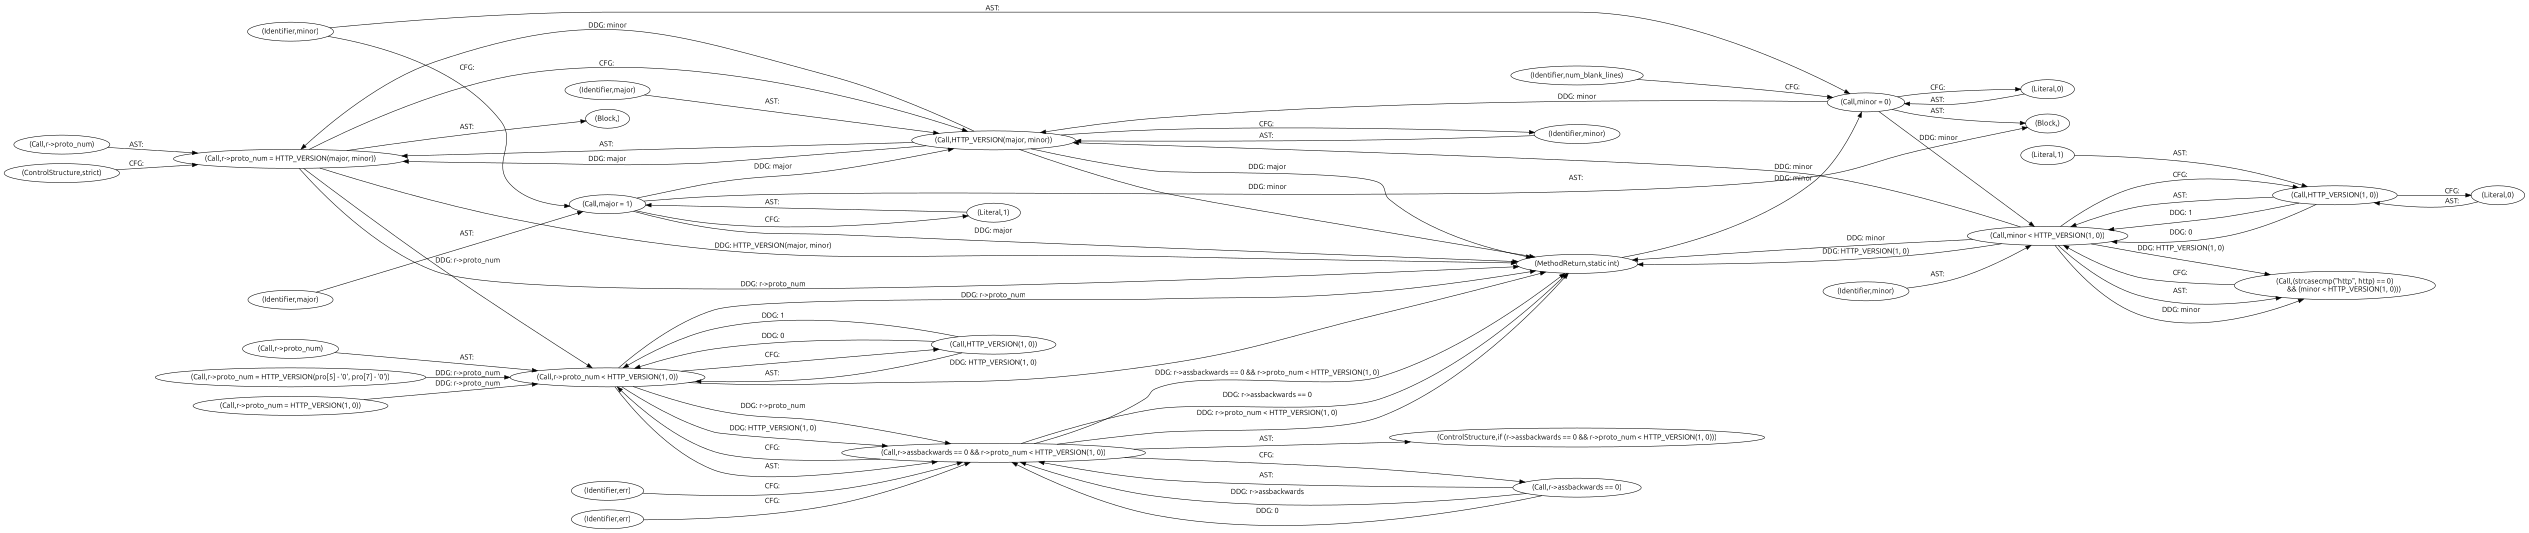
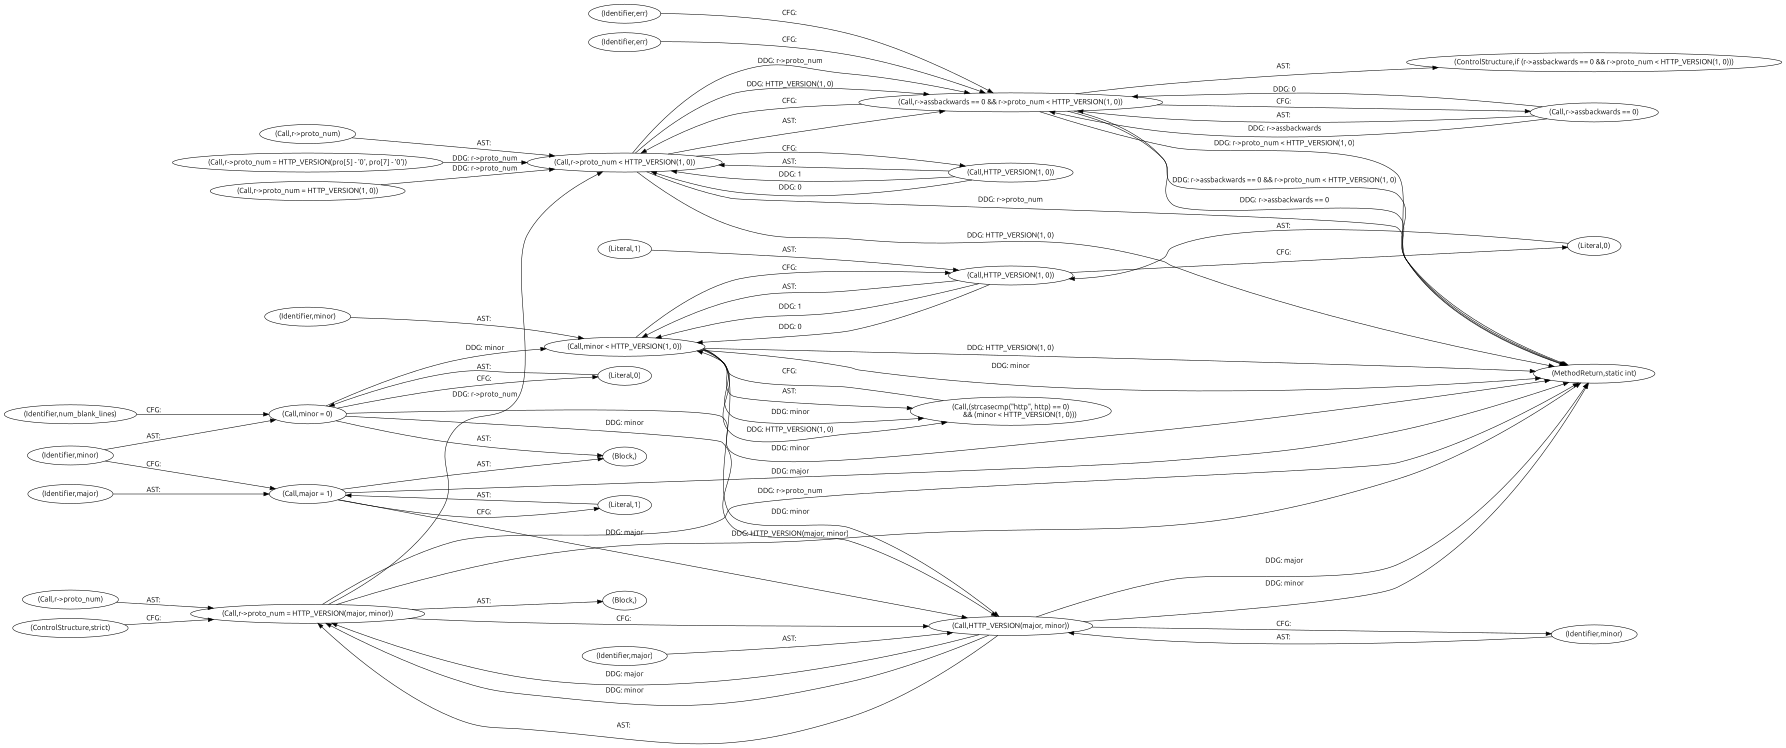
  digraph {
    fontname=Ubuntu
    rankdir=LR
    node [fontname=Ubuntu]
    edge [fontname=Ubuntu]
    n1 [label="(Call,r->proto_num = HTTP_VERSION(major, minor))"]
    n2 [label="(Call,HTTP_VERSION(major, minor))"]
    n3 [label="(Call,r->proto_num < HTTP_VERSION(1, 0))"]
    n4 [label="(Block,)"]
    n5 [label="(MethodReturn,static int)"]
    n6 [label="(Identifier,minor)"]
    n7 [label="(Call,r->assbackwards == 0 && r->proto_num < HTTP_VERSION(1, 0))"]
    n8 [label="(Call,HTTP_VERSION(1, 0))"]
    n9 [label="(Call,major = 1)"]
    n10 [label="(Literal,1)"]
    n11 [label="(Block,)"]
    n12 [label="(Call,minor < HTTP_VERSION(1, 0))"]
    n13 [label="(Call,HTTP_VERSION(1, 0))"]
    n14 [label="(Call,(strcasecmp(\"http\", http) == 0)\n            && (minor < HTTP_VERSION(1, 0)))"]
    n15 [label="(Literal,0)"]
    n16 [label="(Call,minor = 0)"]
    n17 [label="(Literal,0)"]
    n18 [label="(Call,r->assbackwards == 0)"]
    n19 [label="(ControlStructure,if (r->assbackwards == 0 && r->proto_num < HTTP_VERSION(1, 0)))"]
    n20 [label="(Call,r->proto_num = HTTP_VERSION(pro[5] - '0', pro[7] - '0'))"]
    n21 [label="(Identifier,minor)"]
    n22 [label="(Identifier,major)"]
    n23 [label="(Identifier,major)"]
    n24 [label="(Call,r->proto_num = HTTP_VERSION(1, 0))"]
    n25 [label="(Literal,1)"]
    n26 [label="(Call,r->proto_num)"]
    n27 [label="(Identifier,err)"]
    n28 [label="(Identifier,num_blank_lines)"]
    n29 [label="(ControlStructure,strict)"]
    n30 [label="(Call,r->proto_num)"]
    n31 [label="(Identifier,err)"]
    n32 [label="(Identifier,minor)"]
    n1 -> n2 [label="CFG: "]
    n1 -> n3 [label="DDG: r->proto_num"]
    n1 -> n4 [label="AST: "]
    n1 -> n5 [label="DDG: r->proto_num"]
    n1 -> n5 [label="DDG: HTTP_VERSION(major, minor)"]
    n2 -> n1 [label="AST: "]
    n2 -> n1 [label="DDG: major"]
    n2 -> n1 [label="DDG: minor"]
    n2 -> n5 [label="DDG: minor"]
    n2 -> n5 [label="DDG: major"]
    n2 -> n6 [label="CFG: "]
    n3 -> n5 [label="DDG: HTTP_VERSION(1, 0)"]
    n3 -> n5 [label="DDG: r->proto_num"]
    n3 -> n7 [label="AST: "]
    n3 -> n7 [label="DDG: r->proto_num"]
    n3 -> n7 [label="DDG: HTTP_VERSION(1, 0)"]
    n3 -> n8 [label="CFG: "]
    n6 -> n2 [label="AST: "]
    n7 -> n3 [label="CFG: "]
    n7 -> n5 [label="DDG: r->proto_num < HTTP_VERSION(1, 0)"]
    n7 -> n5 [label="DDG: r->assbackwards == 0 && r->proto_num < HTTP_VERSION(1, 0)"]
    n7 -> n5 [label="DDG: r->assbackwards == 0"]
    n7 -> n18 [label="CFG: "]
    n7 -> n19 [label="AST: "]
    n8 -> n3 [label="AST: "]
    n8 -> n3 [label="DDG: 1"]
    n8 -> n3 [label="DDG: 0"]
    n9 -> n2 [label="DDG: major"]
    n9 -> n5 [label="DDG: major"]
    n9 -> n10 [label="CFG: "]
    n9 -> n11 [label="AST: "]
    n10 -> n9 [label="AST: "]
    n12 -> n2 [label="DDG: minor"]
    n12 -> n5 [label="DDG: HTTP_VERSION(1, 0)"]
    n12 -> n5 [label="DDG: minor"]
    n12 -> n13 [label="CFG: "]
    n12 -> n14 [label="AST: "]
    n12 -> n14 [label="DDG: minor"]
    n12 -> n14 [label="DDG: HTTP_VERSION(1, 0)"]
    n13 -> n12 [label="AST: "]
    n13 -> n12 [label="DDG: 1"]
    n13 -> n12 [label="DDG: 0"]
    n13 -> n15 [label="CFG: "]
    n14 -> n12 [label="CFG: "]
    n15 -> n13 [label="AST: "]
    n16 -> n2 [label="DDG: minor"]
-   n5 -> n16 [label="DDG: minor"]
+   n16 -> n5 [label="DDG: minor"]
    n16 -> n11 [label="AST: "]
    n16 -> n12 [label="DDG: minor"]
    n16 -> n17 [label="CFG: "]
    n17 -> n16 [label="AST: "]
    n18 -> n7 [label="AST: "]
    n18 -> n7 [label="DDG: r->assbackwards"]
    n18 -> n7 [label="DDG: 0"]
    n20 -> n3 [label="DDG: r->proto_num"]
    n21 -> n9 [label="CFG: "]
    n21 -> n16 [label="AST: "]
    n22 -> n9 [label="AST: "]
    n23 -> n2 [label="AST: "]
    n24 -> n3 [label="DDG: r->proto_num"]
    n25 -> n13 [label="AST: "]
    n26 -> n1 [label="AST: "]
    n27 -> n7 [label="CFG: "]
    n28 -> n16 [label="CFG: "]
    n29 -> n1 [label="CFG: "]
    n30 -> n3 [label="AST: "]
    n31 -> n7 [label="CFG: "]
    n32 -> n12 [label="AST: "]
  }
